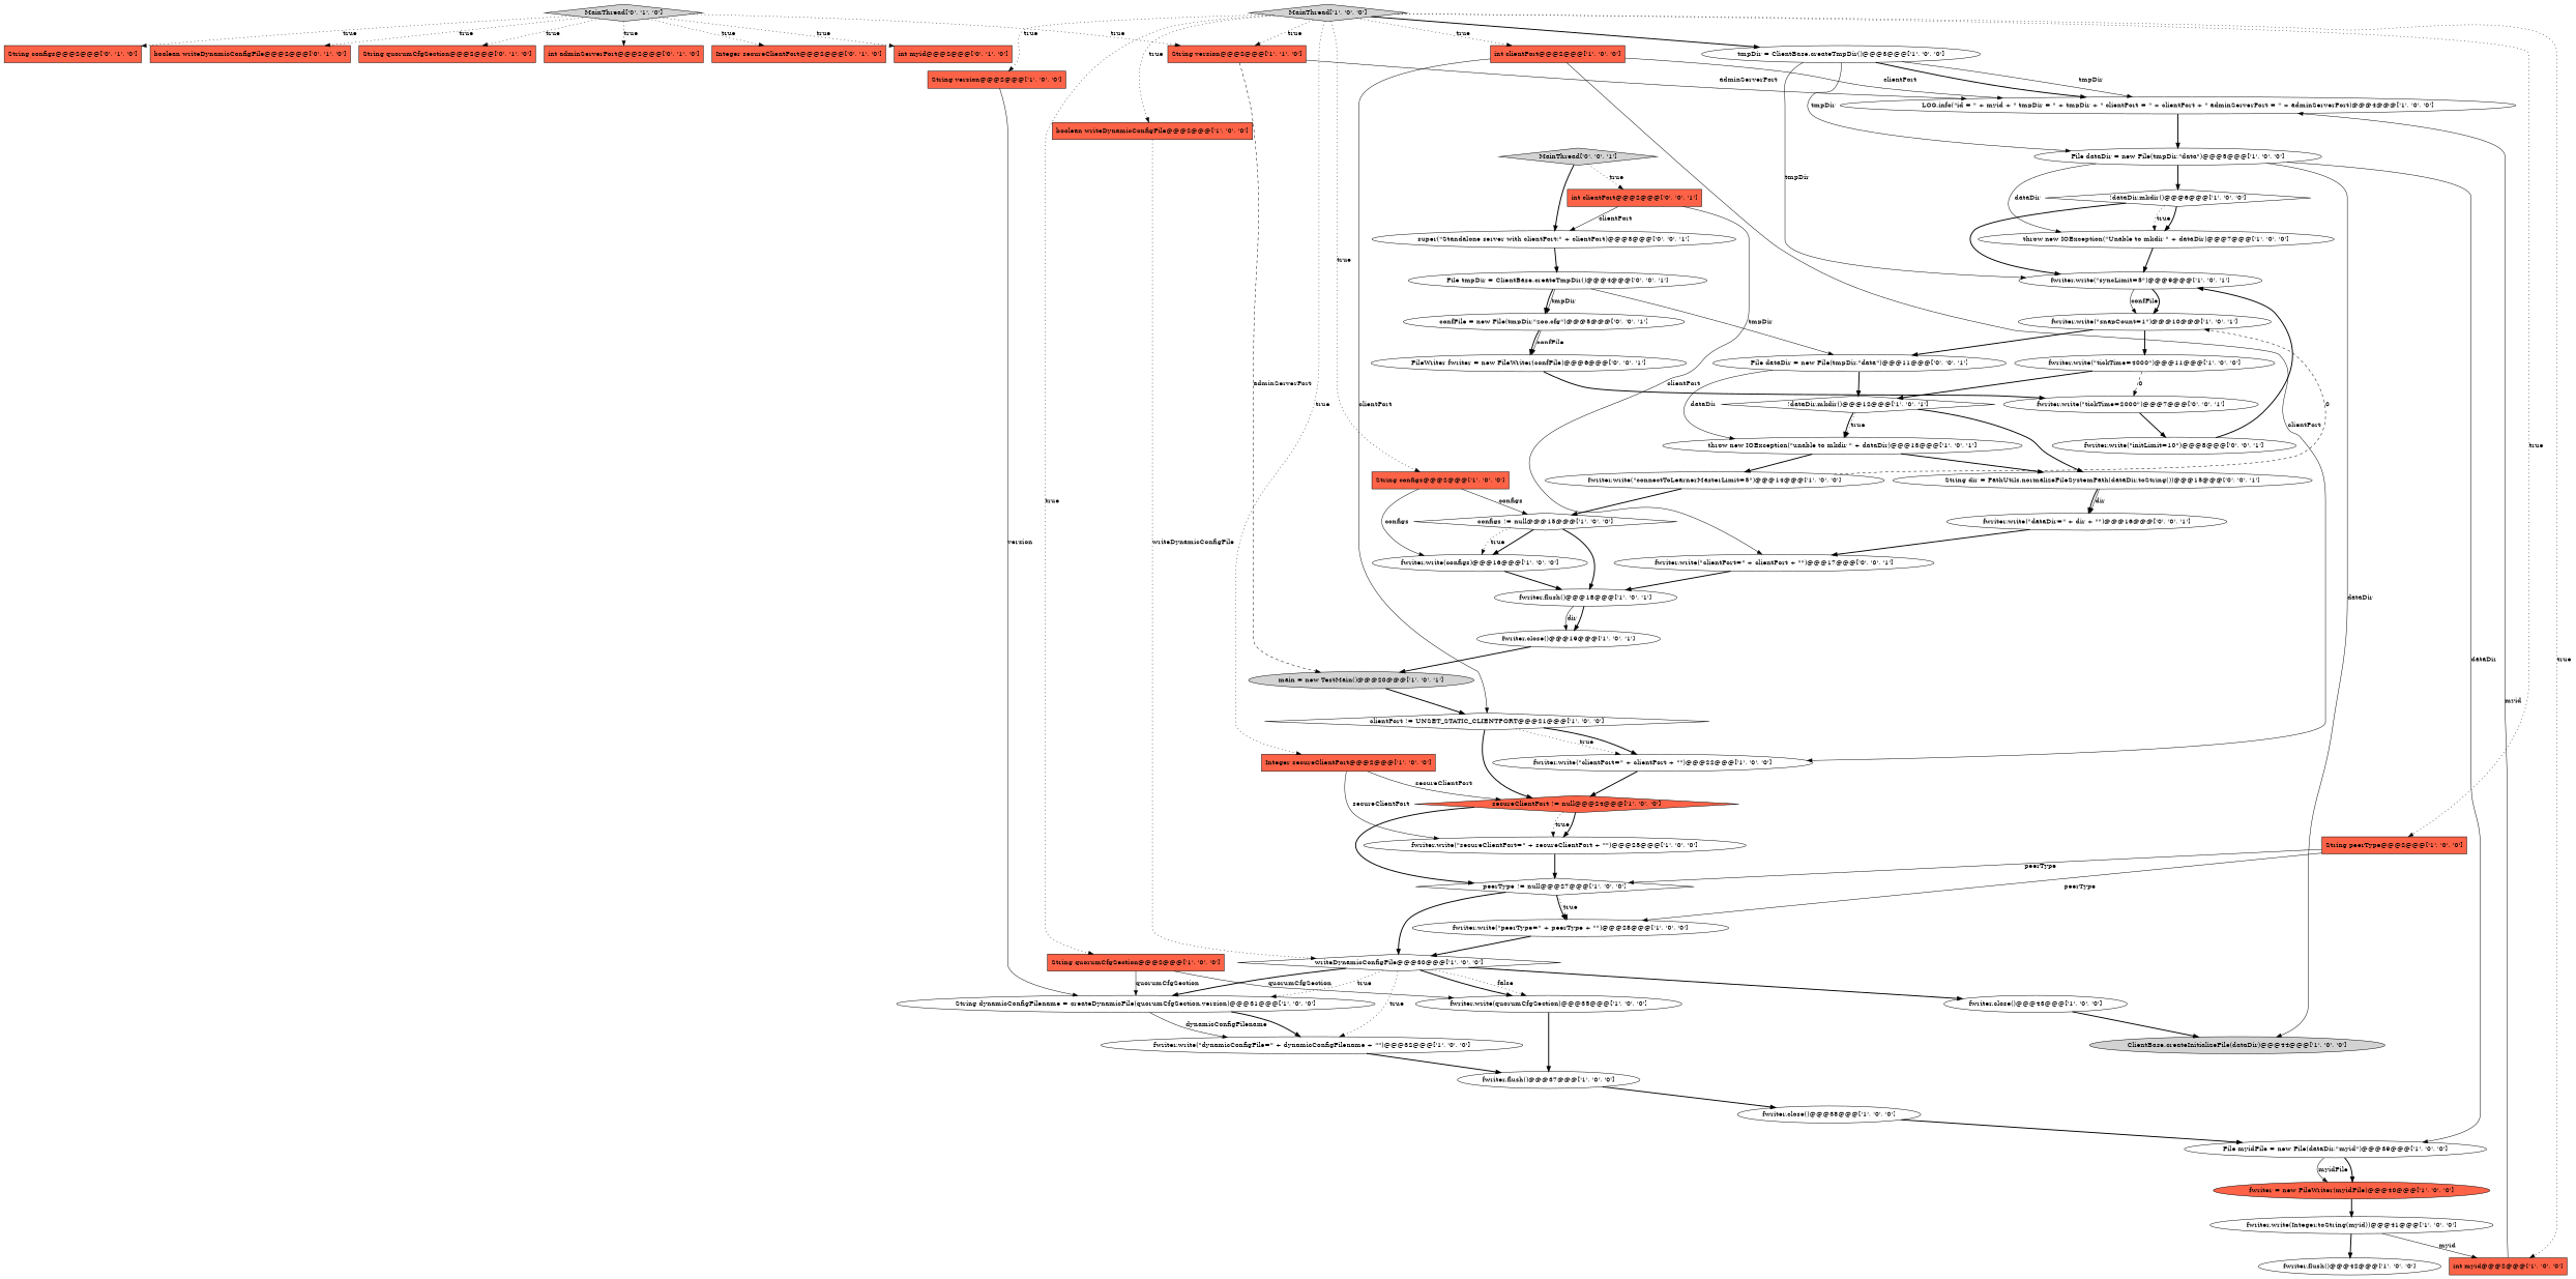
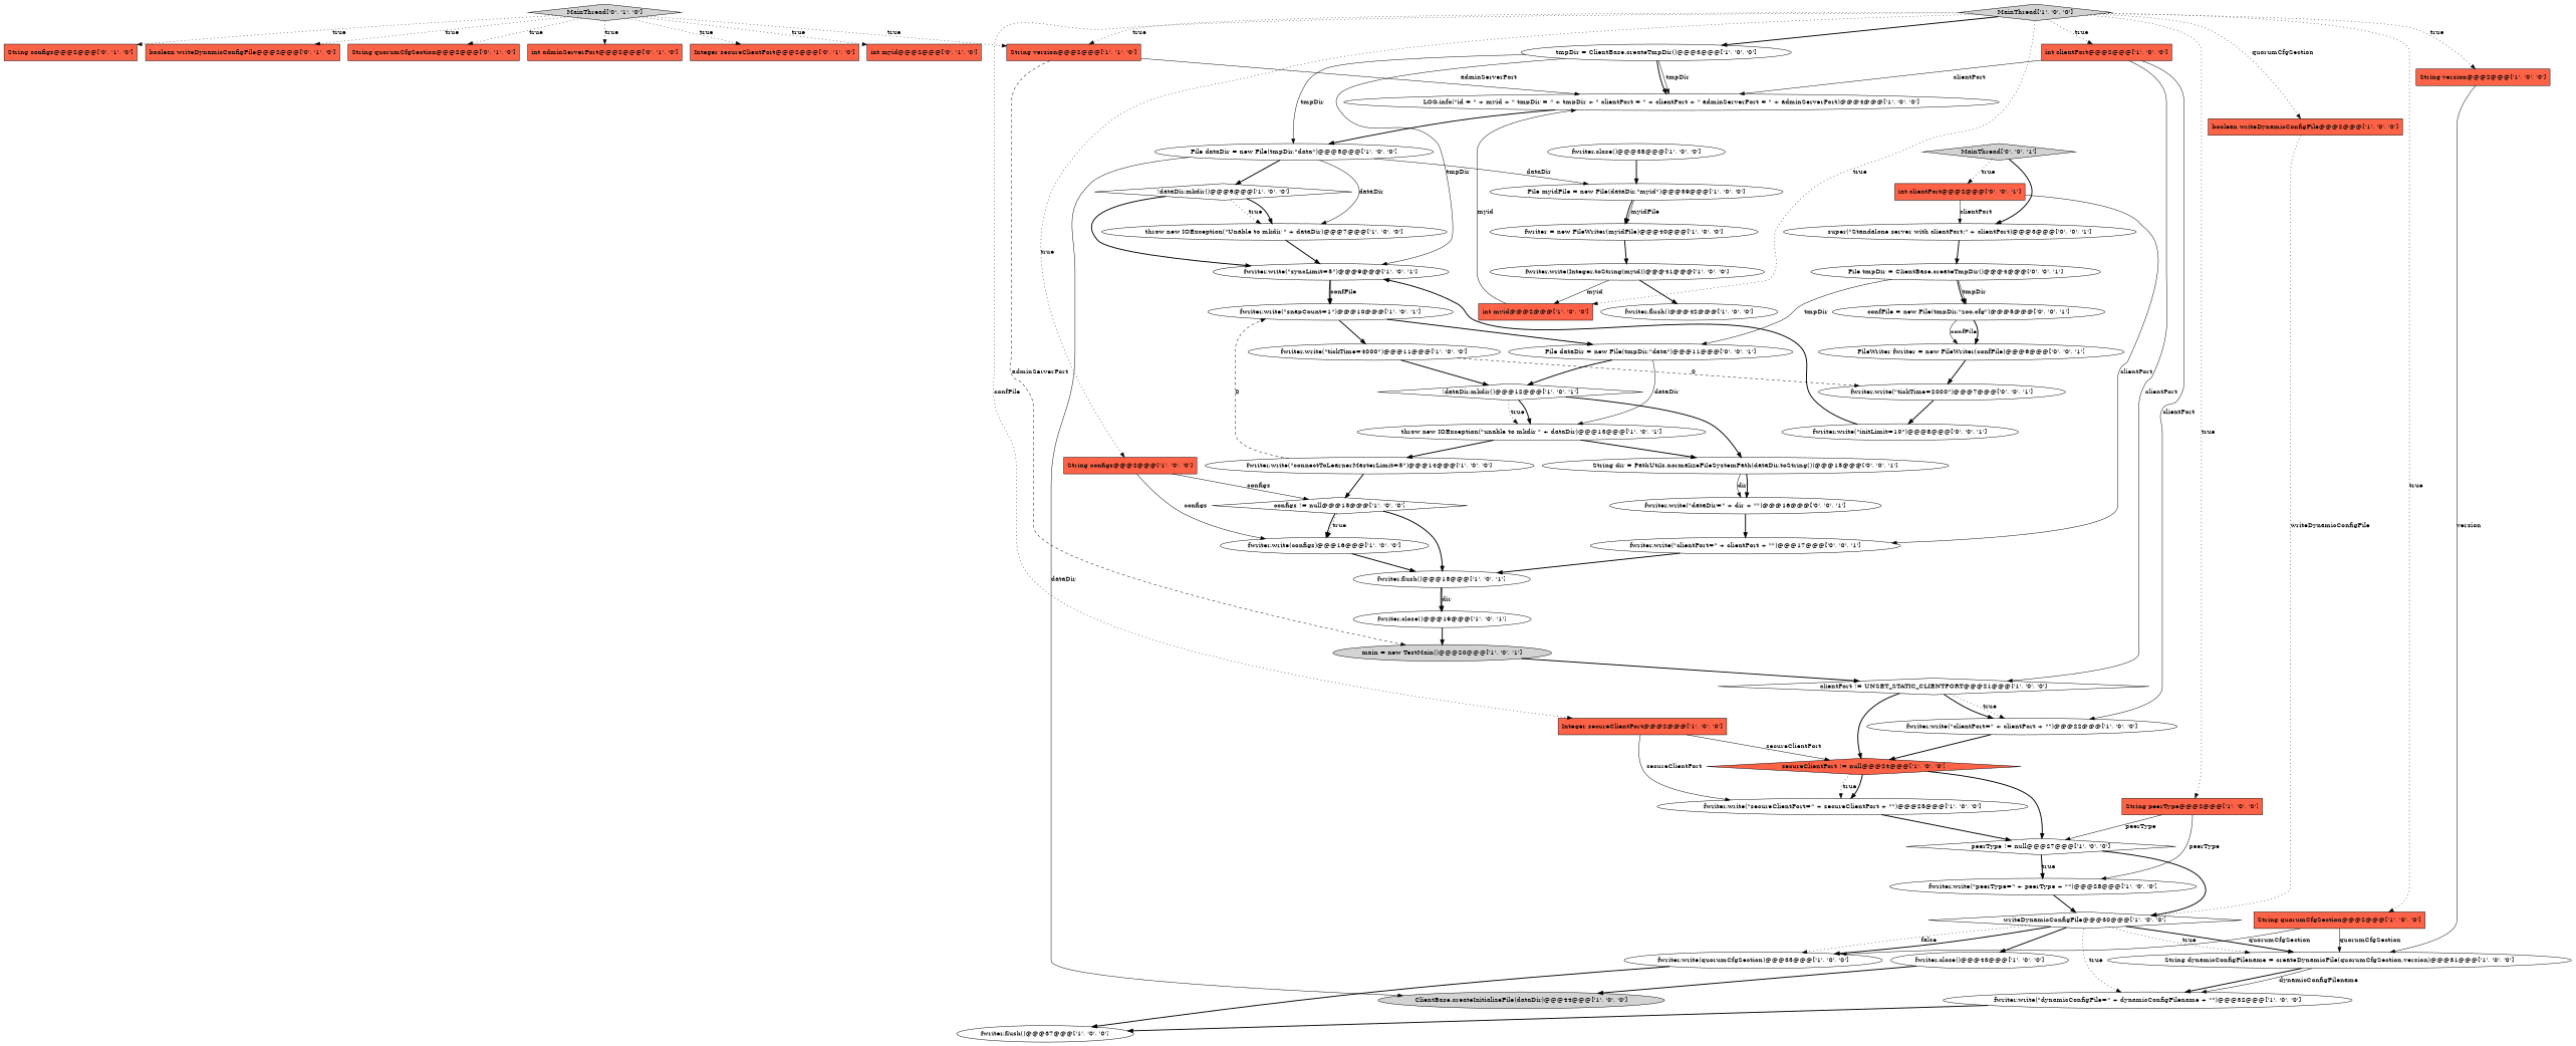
  digraph {
    node [fillcolor=white shape=ellipse style=filled]
    edge [style=bold]
    n1 [fillcolor=tomato label="int adminServerPort@@@2@@@['0', '1', '0']" shape=box]
    n2 [label="super(\"Standalone server with clientPort:\" + clientPort)@@@3@@@['0', '0', '1']"]
    n3 [label="File tmpDir = ClientBase.createTmpDir()@@@4@@@['0', '0', '1']"]
    n4 [label="File dataDir = new File(tmpDir,\"data\")@@@11@@@['0', '0', '1']"]
    n5 [label="confFile = new File(tmpDir,\"zoo.cfg\")@@@5@@@['0', '0', '1']"]
    n6 [label="fwriter.write(\"syncLimit=5\")@@@9@@@['1', '0', '1']"]
    n7 [label="fwriter.write(\"snapCount=1\")@@@10@@@['1', '0', '1']"]
    n8 [label="fwriter.write(\"tickTime=4000\")@@@11@@@['1', '0', '0']"]
    n9 [label="fwriter.write(\"dataDir=\" + dir + \"\")@@@16@@@['0', '0', '1']"]
    n10 [label="fwriter.write(\"clientPort=\" + clientPort + \"\")@@@17@@@['0', '0', '1']"]
    n11 [label="fwriter.flush()@@@18@@@['1', '0', '1']"]
    n12 [fillcolor=tomato label="Integer secureClientPort@@@2@@@['0', '1', '0']" shape=box]
    n13 [label="fwriter.write(\"connectToLearnerMasterLimit=5\")@@@14@@@['1', '0', '0']"]
    n14 [label="configs != null@@@15@@@['1', '0', '0']" shape=diamond]
    n15 [label="fwriter.write(configs)@@@16@@@['1', '0', '0']"]
    n16 [label="peerType != null@@@27@@@['1', '0', '0']" shape=diamond]
    n17 [label="fwriter.write(\"peerType=\" + peerType + \"\")@@@28@@@['1', '0', '0']"]
    n18 [label="writeDynamicConfigFile@@@30@@@['1', '0', '0']" shape=diamond]
    n19 [label="String dynamicConfigFilename = createDynamicFile(quorumCfgSection,version)@@@31@@@['1', '0', '0']"]
    n20 [label="fwriter.write(\"dynamicConfigFile=\" + dynamicConfigFilename + \"\")@@@32@@@['1', '0', '0']"]
    n21 [label="fwriter.close()@@@43@@@['1', '0', '0']"]
    n22 [label="fwriter.write(quorumCfgSection)@@@35@@@['1', '0', '0']"]
    n23 [label="fwriter.close()@@@19@@@['1', '0', '1']"]
    n24 [label="fwriter.flush()@@@37@@@['1', '0', '0']"]
    n25 [fillcolor=tomato label="int myid@@@2@@@['0', '1', '0']" shape=box]
    n26 [fillcolor=tomato label="String configs@@@2@@@['1', '0', '0']" shape=box]
    n27 [label="fwriter.write(\"tickTime=2000\")@@@7@@@['0', '0', '1']"]
    n28 [label="fwriter.write(\"initLimit=10\")@@@8@@@['0', '0', '1']"]
    n29 [label="File myidFile = new File(dataDir,\"myid\")@@@39@@@['1', '0', '0']"]
-   n30 [fillcolor=tomato label="fwriter = new FileWriter(myidFile)@@@40@@@['1', '0', '0']"]
+   n30 [label="fwriter = new FileWriter(myidFile)@@@40@@@['1', '0', '0']"]
    n31 [label="fwriter.write(Integer.toString(myid))@@@41@@@['1', '0', '0']"]
    n32 [label="!dataDir.mkdir()@@@12@@@['1', '0', '1']" shape=diamond]
    n33 [label="throw new IOException(\"unable to mkdir \" + dataDir)@@@13@@@['1', '0', '1']"]
    n34 [fillcolor=tomato label="String configs@@@2@@@['0', '1', '0']" shape=box]
    n35 [label="!dataDir.mkdir()@@@6@@@['1', '0', '0']" shape=diamond]
    n36 [label="throw new IOException(\"Unable to mkdir \" + dataDir)@@@7@@@['1', '0', '0']"]
    n37 [label="LOG.info(\"id = \" + myid + \" tmpDir = \" + tmpDir + \" clientPort = \" + clientPort + \" adminServerPort = \" + adminServerPort)@@@4@@@['1', '0', '0']"]
    n38 [label="File dataDir = new File(tmpDir,\"data\")@@@5@@@['1', '0', '0']"]
    n39 [fillcolor=lightgray label="ClientBase.createInitializeFile(dataDir)@@@44@@@['1', '0', '0']"]
    n40 [label="fwriter.write(\"secureClientPort=\" + secureClientPort + \"\")@@@25@@@['1', '0', '0']"]
    n41 [fillcolor=tomato label="String version@@@2@@@['1', '0', '0']" shape=box]
    n42 [label="fwriter.flush()@@@42@@@['1', '0', '0']"]
    n43 [fillcolor=tomato label="int myid@@@2@@@['1', '0', '0']" shape=box]
    n44 [fillcolor=lightgray label="main = new TestMain()@@@20@@@['1', '0', '1']"]
    n45 [label="clientPort != UNSET_STATIC_CLIENTPORT@@@21@@@['1', '0', '0']" shape=diamond]
    n46 [label="fwriter.write(\"clientPort=\" + clientPort + \"\")@@@22@@@['1', '0', '0']"]
    n47 [fillcolor=tomato label="secureClientPort != null@@@24@@@['1', '0', '0']" shape=diamond]
    n48 [label="String dir = PathUtils.normalizeFileSystemPath(dataDir.toString())@@@15@@@['0', '0', '1']"]
    n49 [fillcolor=tomato label="String quorumCfgSection@@@2@@@['1', '0', '0']" shape=box]
    n50 [label="fwriter.close()@@@38@@@['1', '0', '0']"]
    n51 [fillcolor=lightgray label="MainThread['1', '0', '0']" shape=diamond]
    n52 [fillcolor=tomato label="int clientPort@@@2@@@['1', '0', '0']" shape=box]
    n53 [fillcolor=tomato label="String peerType@@@2@@@['1', '0', '0']" shape=box]
    n54 [fillcolor=tomato label="boolean writeDynamicConfigFile@@@2@@@['1', '0', '0']" shape=box]
    n55 [fillcolor=tomato label="Integer secureClientPort@@@2@@@['1', '0', '0']" shape=box]
    n56 [fillcolor=tomato label="String version@@@2@@@['1', '1', '0']" shape=box]
    n57 [label="tmpDir = ClientBase.createTmpDir()@@@3@@@['1', '0', '0']"]
    n58 [fillcolor=lightgray label="MainThread['0', '1', '0']" shape=diamond]
    n59 [fillcolor=tomato label="boolean writeDynamicConfigFile@@@2@@@['0', '1', '0']" shape=box]
    n60 [fillcolor=tomato label="String quorumCfgSection@@@2@@@['0', '1', '0']" shape=box]
    n61 [label="FileWriter fwriter = new FileWriter(confFile)@@@6@@@['0', '0', '1']"]
    n62 [fillcolor=tomato label="int clientPort@@@2@@@['0', '0', '1']" shape=box]
    n63 [fillcolor=lightgray label="MainThread['0', '0', '1']" shape=diamond]
    n2 -> n3
    n3 -> n4 [label=tmpDir style=solid]
    n3 -> n5 [label=tmpDir style=solid]
    n3 -> n5
    n4 -> n32
    n4 -> n33 [label=dataDir style=solid]
    n5 -> n61 [label=confFile style=solid]
    n5 -> n61
    n6 -> n7 [label=confFile style=solid]
    n6 -> n7
    n7 -> n4
    n7 -> n8
    n8 -> n27 [label=0 style=dashed]
    n8 -> n32
    n9 -> n10
    n10 -> n11
    n11 -> n23
    n11 -> n23 [label=dir style=solid]
    n13 -> n7 [label=0 style=dashed]
    n13 -> n14
    n14 -> n11
    n14 -> n15
    n14 -> n15 [label=true style=dotted]
    n15 -> n11
    n16 -> n17
    n16 -> n17 [label=true style=dotted]
    n16 -> n18
    n17 -> n18
    n18 -> n19 [label=true style=dotted]
    n18 -> n19
    n18 -> n20 [label=true style=dotted]
    n18 -> n21
    n18 -> n22 [label=false style=dotted]
    n18 -> n22
    n19 -> n20
    n19 -> n20 [label=dynamicConfigFilename style=solid]
    n20 -> n24
    n21 -> n39
    n22 -> n24
    n23 -> n44
-   n24 -> n50
    n26 -> n14 [label=configs style=solid]
    n26 -> n15 [label=configs style=solid]
    n27 -> n28
    n28 -> n6
    n29 -> n30
    n29 -> n30 [label=myidFile style=solid]
    n30 -> n31
    n31 -> n42
    n31 -> n43 [label=myid style=solid]
    n32 -> n33 [label=true style=dotted]
    n32 -> n33
    n32 -> n48
    n33 -> n13
    n33 -> n48
    n35 -> n6
    n35 -> n36 [label=true style=dotted]
    n35 -> n36
    n36 -> n6
    n37 -> n38
    n38 -> n29 [label=dataDir style=solid]
    n38 -> n35
    n38 -> n36 [label=dataDir style=solid]
    n38 -> n39 [label=dataDir style=solid]
    n40 -> n16
    n41 -> n19 [label=version style=solid]
    n43 -> n37 [label=myid style=solid]
    n44 -> n45
    n45 -> n46 [label=true style=dotted]
    n45 -> n46
    n45 -> n47
    n46 -> n47
    n47 -> n16
    n47 -> n40 [label=true style=dotted]
    n47 -> n40
    n48 -> n9 [label=dir style=solid]
    n48 -> n9
    n49 -> n19 [label=quorumCfgSection style=solid]
    n49 -> n22 [label=quorumCfgSection style=solid]
    n50 -> n29
    n51 -> n26 [label=true style=dotted]
    n51 -> n41 [label=true style=dotted]
    n51 -> n43 [label=true style=dotted]
    n51 -> n49 [label=true style=dotted]
    n51 -> n52 [label=true style=dotted]
    n51 -> n53 [label=true style=dotted]
-   n51 -> n54 [label=true style=dotted]
-   n51 -> n55 [label=true style=dotted]
+   n51 -> n54 [label=quorumCfgSection style=dotted]
+   n51 -> n55 [label=confFile style=dotted]
    n51 -> n56 [label=true style=dotted]
    n51 -> n57
    n52 -> n37 [label=clientPort style=solid]
    n52 -> n45 [label=clientPort style=solid]
    n52 -> n46 [label=clientPort style=solid]
    n53 -> n16 [label=peerType style=solid]
    n53 -> n17 [label=peerType style=solid]
    n54 -> n18 [label=writeDynamicConfigFile style=dotted]
    n55 -> n40 [label=secureClientPort style=solid]
    n55 -> n47 [label=secureClientPort style=solid]
    n56 -> n37 [label=adminServerPort style=solid]
    n56 -> n44 [label=adminServerPort style=dashed]
    n57 -> n6 [label=tmpDir style=solid]
    n57 -> n37
    n57 -> n37 [label=tmpDir style=solid]
    n57 -> n38 [label=tmpDir style=solid]
    n58 -> n1 [label=true style=dotted]
    n58 -> n12 [label=true style=dotted]
    n58 -> n25 [label=true style=dotted]
    n58 -> n34 [label=true style=dotted]
    n58 -> n56 [label=true style=dotted]
    n58 -> n59 [label=true style=dotted]
    n58 -> n60 [label=true style=dotted]
    n61 -> n27
    n62 -> n2 [label=clientPort style=solid]
    n62 -> n10 [label=clientPort style=solid]
    n63 -> n2
    n63 -> n62 [label=true style=dotted]
  }
